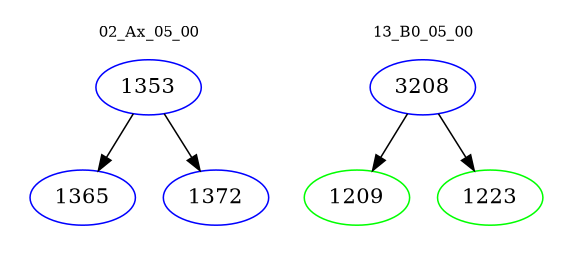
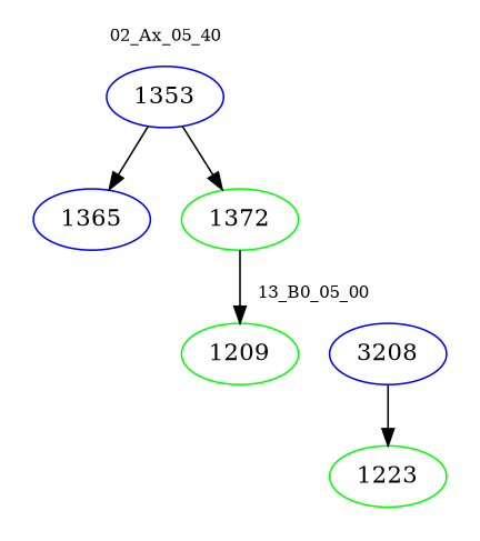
  digraph {
    node [color=blue]
    edge [color=black]
    n1 [label=1353]
    n2 [label=1365]
-   n3 [label=1372]
+   n3 [color=green label=1372]
    n4 [label=3208]
    n5 [color=green label=1209]
    n6 [color=green label=1223]
    subgraph cluster_1 {
      color=white
      fontsize=10
-     label="02_Ax_05_00"
+     label="02_Ax_05_40"
      n1
      n2
      n3
    }
    subgraph cluster_2 {
      color=white
      fontsize=10
      label="13_B0_05_00"
      n4
      n5
      n6
    }
    n1 -> n2
    n1 -> n3
-   n4 -> n5
+   n3 -> n5
    n4 -> n6
  }
